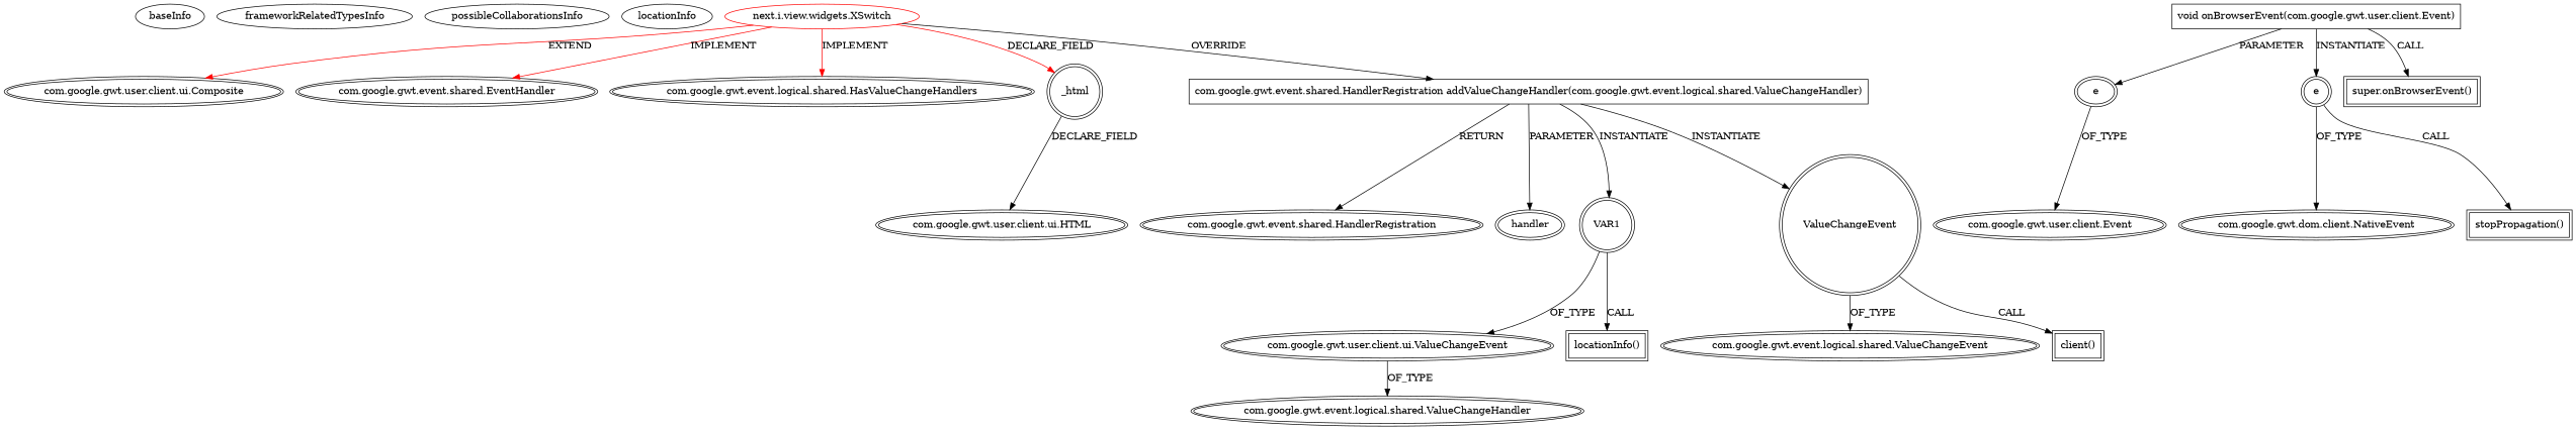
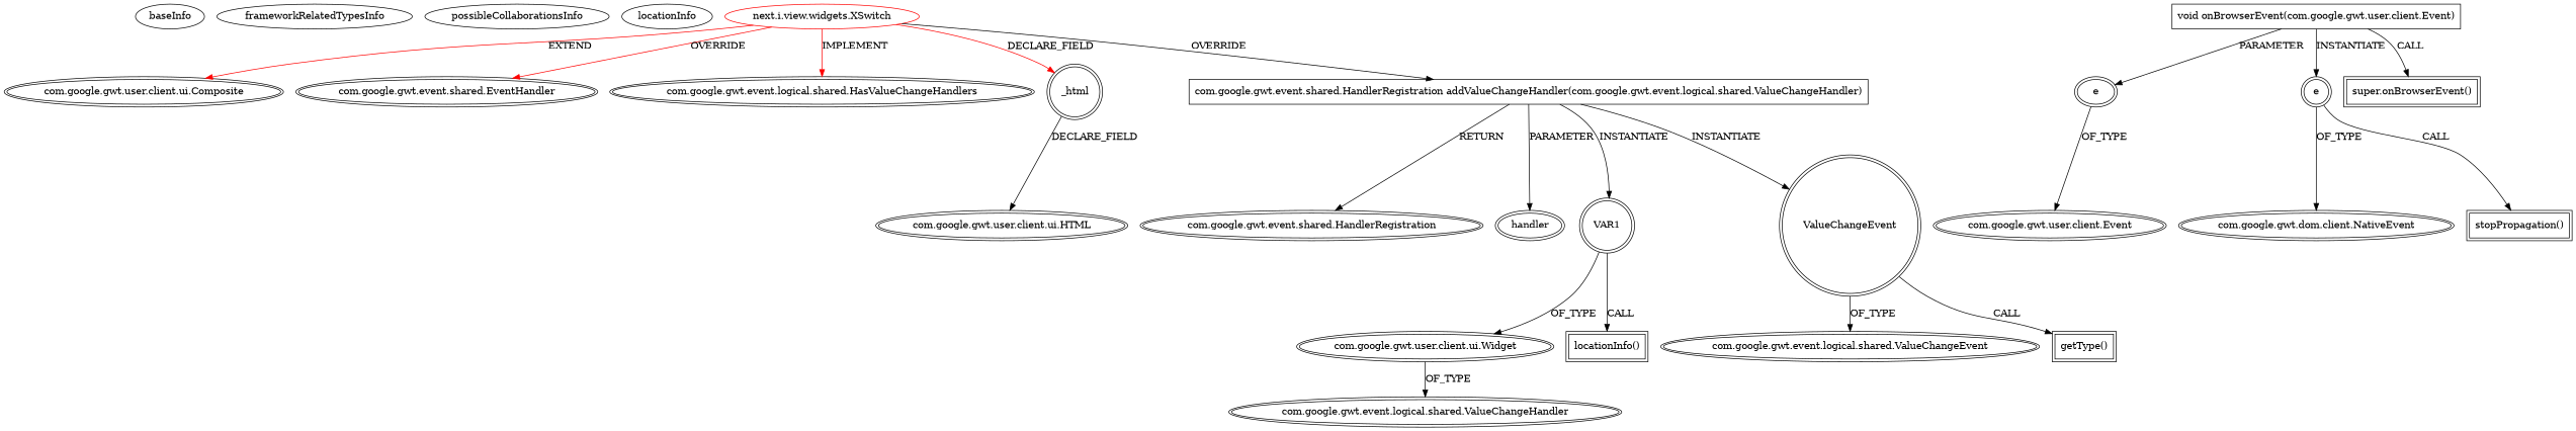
  digraph {
    node [isFrameworkType=true vertexType=FRAMEWORK_CLASS_TYPE peripheries=2]
    baseInfo [category=extension_graph graphId=4220 isAnonymous=false possibleRelation=false isFrameworkType="" vertexType="" peripheries=""]
    frameworkRelatedTypesInfo [0="com.google.gwt.user.client.ui.Composite" 1="com.google.gwt.event.shared.EventHandler" 2="com.google.gwt.event.logical.shared.HasValueChangeHandlers" isFrameworkType="" vertexType="" peripheries=""]
    possibleCollaborationsInfo [isFrameworkType="" vertexType="" peripheries=""]
    locationInfo [contextSignature=XSwitch filePath="/nextinterfaces-next/next-master/src/next/i/view/widgets/XSwitch.java" graphId=4220 projectName="nextinterfaces-next" isFrameworkType="" vertexType="" peripheries=""]
    n5 [color=red isFrameworkType=false label="next.i.view.widgets.XSwitch" vertexType=ROOT_CLIENT_CLASS_DECLARATION peripheries=""]
    n6 [label="com.google.gwt.user.client.ui.Composite"]
    n7 [label="com.google.gwt.event.shared.EventHandler" vertexType=FRAMEWORK_INTERFACE_TYPE]
    n8 [label="com.google.gwt.event.logical.shared.HasValueChangeHandlers" vertexType=FRAMEWORK_INTERFACE_TYPE]
    n9 [label=_html shape=circle vertexType=FIELD_DECLARATION]
    n10 [isFrameworkType=false label="com.google.gwt.event.shared.HandlerRegistration addValueChangeHandler(com.google.gwt.event.logical.shared.ValueChangeHandler)" shape=box vertexType=OVERRIDING_METHOD_DECLARATION peripheries=""]
    n11 [label="com.google.gwt.user.client.ui.HTML"]
    n12 [isFrameworkType=false label="void onBrowserEvent(com.google.gwt.user.client.Event)" shape=box vertexType=OVERRIDING_METHOD_DECLARATION peripheries=""]
    n13 [label=e vertexType=PARAMETER_DECLARATION]
    n14 [label=e shape=circle vertexType=VARIABLE_EXPRESION]
    n15 [label="super.onBrowserEvent()" shape=box vertexType=SUPER_CALL]
    n16 [label="com.google.gwt.event.shared.HandlerRegistration" vertexType=FRAMEWORK_INTERFACE_TYPE]
    n17 [label=handler vertexType=PARAMETER_DECLARATION]
    n18 [label=VAR1 shape=circle vertexType=VARIABLE_EXPRESION]
    n19 [label=ValueChangeEvent shape=circle vertexType=VARIABLE_EXPRESION]
    n20 [label="com.google.gwt.user.client.Event"]
    n21 [label="com.google.gwt.dom.client.NativeEvent"]
    n22 [label="stopPropagation()" shape=box vertexType=INSIDE_CALL]
-   n23 [label="com.google.gwt.user.client.ui.ValueChangeEvent"]
+   n23 [label="com.google.gwt.user.client.ui.Widget"]
    n24 [label="locationInfo()" shape=box vertexType=INSIDE_CALL]
    n25 [label="com.google.gwt.event.logical.shared.ValueChangeEvent"]
-   n26 [label="client()" shape=box vertexType=INSIDE_CALL]
+   n26 [label="getType()" shape=box vertexType=INSIDE_CALL]
    n27 [label="com.google.gwt.event.logical.shared.ValueChangeHandler" vertexType=FRAMEWORK_INTERFACE_TYPE]
    n5 -> n6 [color=red label=EXTEND]
-   n5 -> n7 [color=red label=IMPLEMENT]
+   n5 -> n7 [color=red label=OVERRIDE]
    n5 -> n8 [color=red label=IMPLEMENT]
    n5 -> n9 [color=red label=DECLARE_FIELD]
    n5 -> n10 [label=OVERRIDE]
    n9 -> n11 [label=DECLARE_FIELD]
    n10 -> n16 [label=RETURN]
    n10 -> n17 [label=PARAMETER]
    n10 -> n18 [label=INSTANTIATE]
    n10 -> n19 [label=INSTANTIATE]
    n12 -> n13 [label=PARAMETER]
    n12 -> n14 [label=INSTANTIATE]
    n12 -> n15 [label=CALL]
    n13 -> n20 [label=OF_TYPE]
    n14 -> n21 [label=OF_TYPE]
    n14 -> n22 [label=CALL]
    n18 -> n23 [label=OF_TYPE]
    n18 -> n24 [label=CALL]
    n19 -> n25 [label=OF_TYPE]
    n19 -> n26 [label=CALL]
    n23 -> n27 [label=OF_TYPE]
  }
